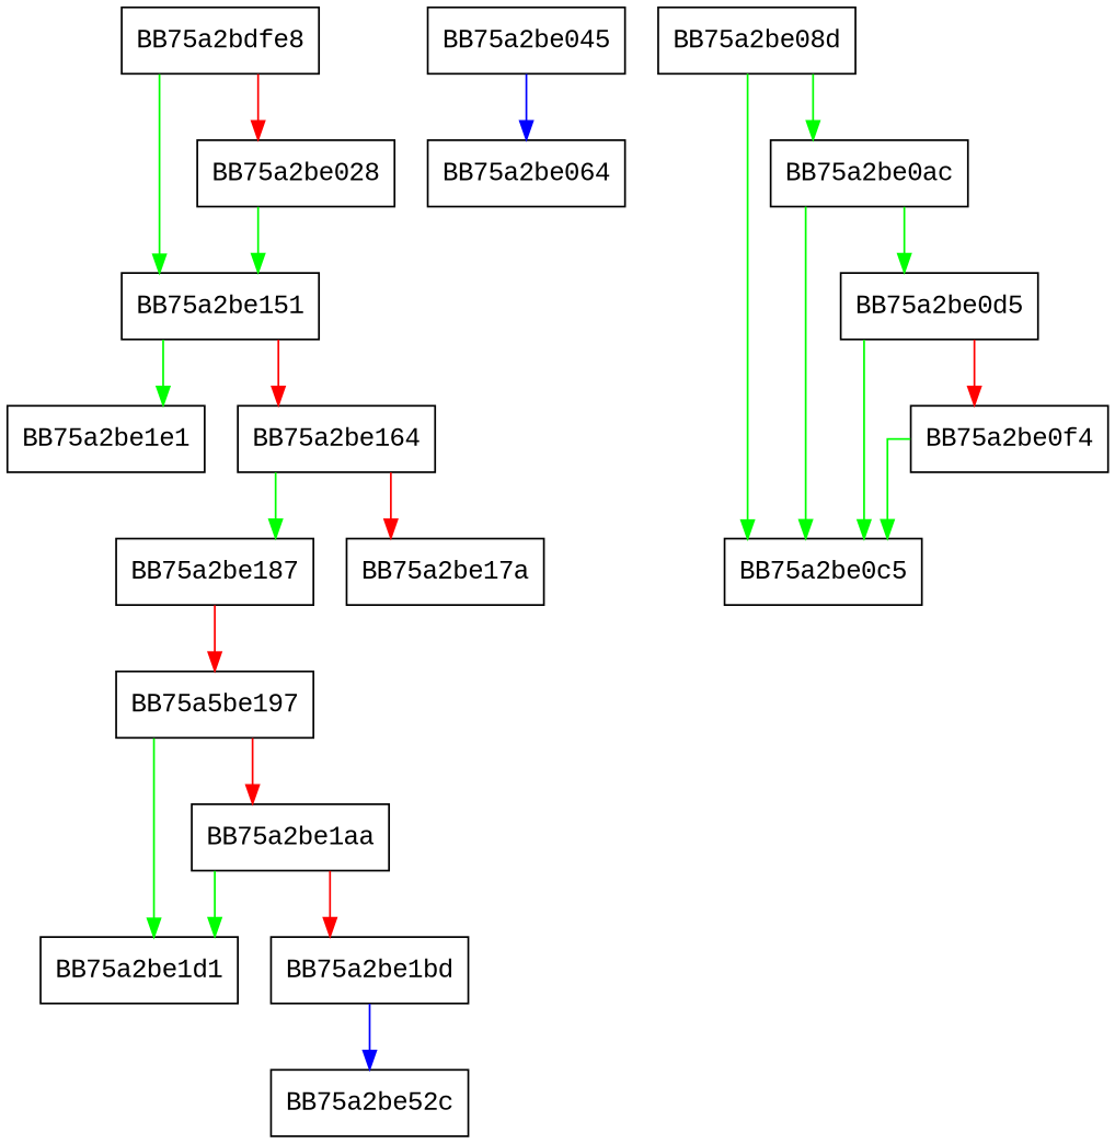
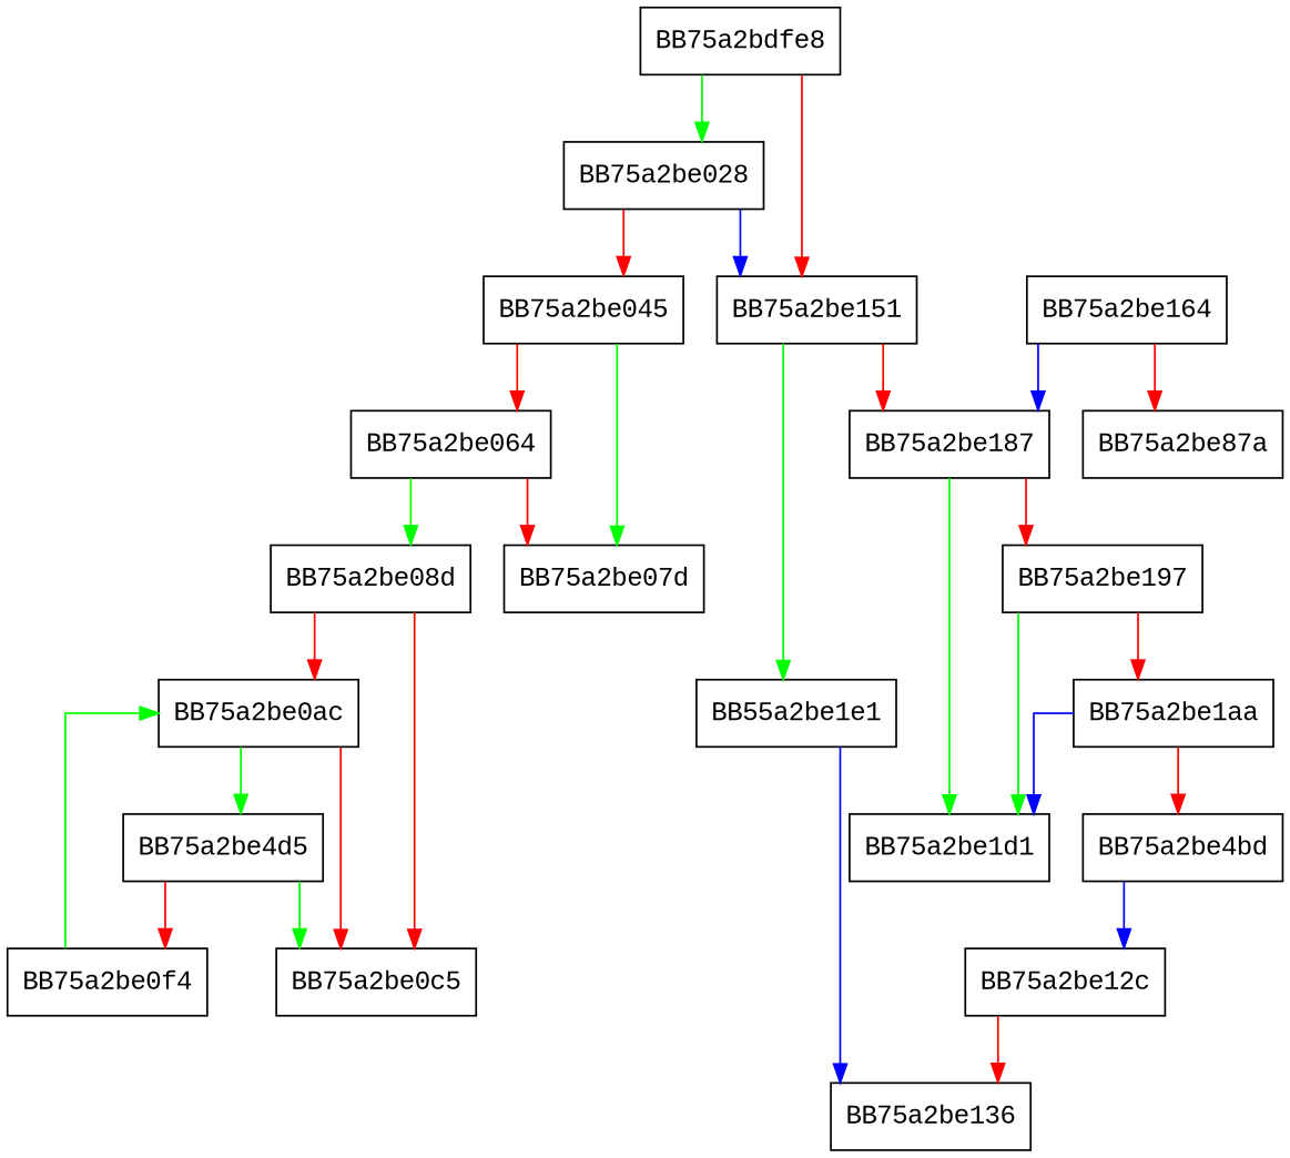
  digraph {
    fontname="Liberation Mono"
    splines=ortho
    node [fontname="Liberation Mono" shape=box]
    edge [color=green fontname="Liberation Mono"]
    BB75a2bdfe8
    BB75a2be151
    BB75a2be028
-   BB75a2be1e1
+   BB75a2be1e1 [label=BB55a2be1e1]
    BB75a2be164
    BB75a2be045
+   BB75a2be136
    BB75a2be187
-   BB75a2be17a
+   BB75a2be17a [label=BB75a2be87a]
+   BB75a2be07d
    BB75a2be064
    BB75a2be08d
    BB75a2be0c5
    BB75a2be0ac
-   BB75a2be0d5
+   BB75a2be0d5 [label=BB75a2be4d5]
    BB75a2be0f4
-   BB75a2be12c [label=BB75a2be52c]
+   BB75a2be12c
    BB75a2be1d1
-   BB75a2be197 [label=BB75a5be197]
+   BB75a2be197
    BB75a2be1aa
-   BB75a2be1bd
-   BB75a2bdfe8 -> BB75a2be151
-   BB75a2bdfe8 -> BB75a2be028 [color=red]
+   BB75a2be1bd [label=BB75a2be4bd]
+   BB75a2bdfe8 -> BB75a2be151 [color=red]
+   BB75a2bdfe8 -> BB75a2be028
    BB75a2be151 -> BB75a2be1e1
-   BB75a2be151 -> BB75a2be164 [color=red]
-   BB75a2be028 -> BB75a2be151
-   BB75a2be164 -> BB75a2be187
+   BB75a2be151 -> BB75a2be187 [color=red]
+   BB75a2be028 -> BB75a2be151 [color=blue]
+   BB75a2be028 -> BB75a2be045 [color=red]
+   BB75a2be1e1 -> BB75a2be136 [color=blue]
+   BB75a2be164 -> BB75a2be187 [color=blue]
    BB75a2be164 -> BB75a2be17a [color=red]
-   BB75a2be045 -> BB75a2be064 [color=blue]
+   BB75a2be045 -> BB75a2be07d
+   BB75a2be045 -> BB75a2be064 [color=red]
+   BB75a2be187 -> BB75a2be1d1
    BB75a2be187 -> BB75a2be197 [color=red]
-   BB75a2be08d -> BB75a2be0c5
-   BB75a2be08d -> BB75a2be0ac
-   BB75a2be0ac -> BB75a2be0c5
+   BB75a2be064 -> BB75a2be07d [color=red]
+   BB75a2be064 -> BB75a2be08d
+   BB75a2be08d -> BB75a2be0c5 [color=red]
+   BB75a2be08d -> BB75a2be0ac [color=red]
+   BB75a2be0ac -> BB75a2be0c5 [color=red]
    BB75a2be0ac -> BB75a2be0d5
    BB75a2be0d5 -> BB75a2be0c5
    BB75a2be0d5 -> BB75a2be0f4 [color=red]
-   BB75a2be0f4 -> BB75a2be0c5
+   BB75a2be0f4 -> BB75a2be0ac
+   BB75a2be12c -> BB75a2be136 [color=red]
    BB75a2be197 -> BB75a2be1d1
    BB75a2be197 -> BB75a2be1aa [color=red]
-   BB75a2be1aa -> BB75a2be1d1
+   BB75a2be1aa -> BB75a2be1d1 [color=blue]
    BB75a2be1aa -> BB75a2be1bd [color=red]
    BB75a2be1bd -> BB75a2be12c [color=blue]
  }
